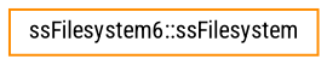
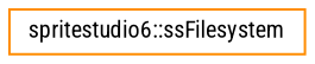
  digraph {
    rankdir=LR
    fontname="Roboto Condensed"
-   n1 [color=darkorange fillcolor=white fontname="Roboto Condensed" fontsize=10 height=0.2 label="ssFilesystem6::ssFilesystem" shape=box style=filled width=0.4]
+   n1 [color=darkorange fillcolor=white fontname="Roboto Condensed" fontsize=10 height=0.2 label="spritestudio6::ssFilesystem" shape=box style=filled width=0.4]
  }
